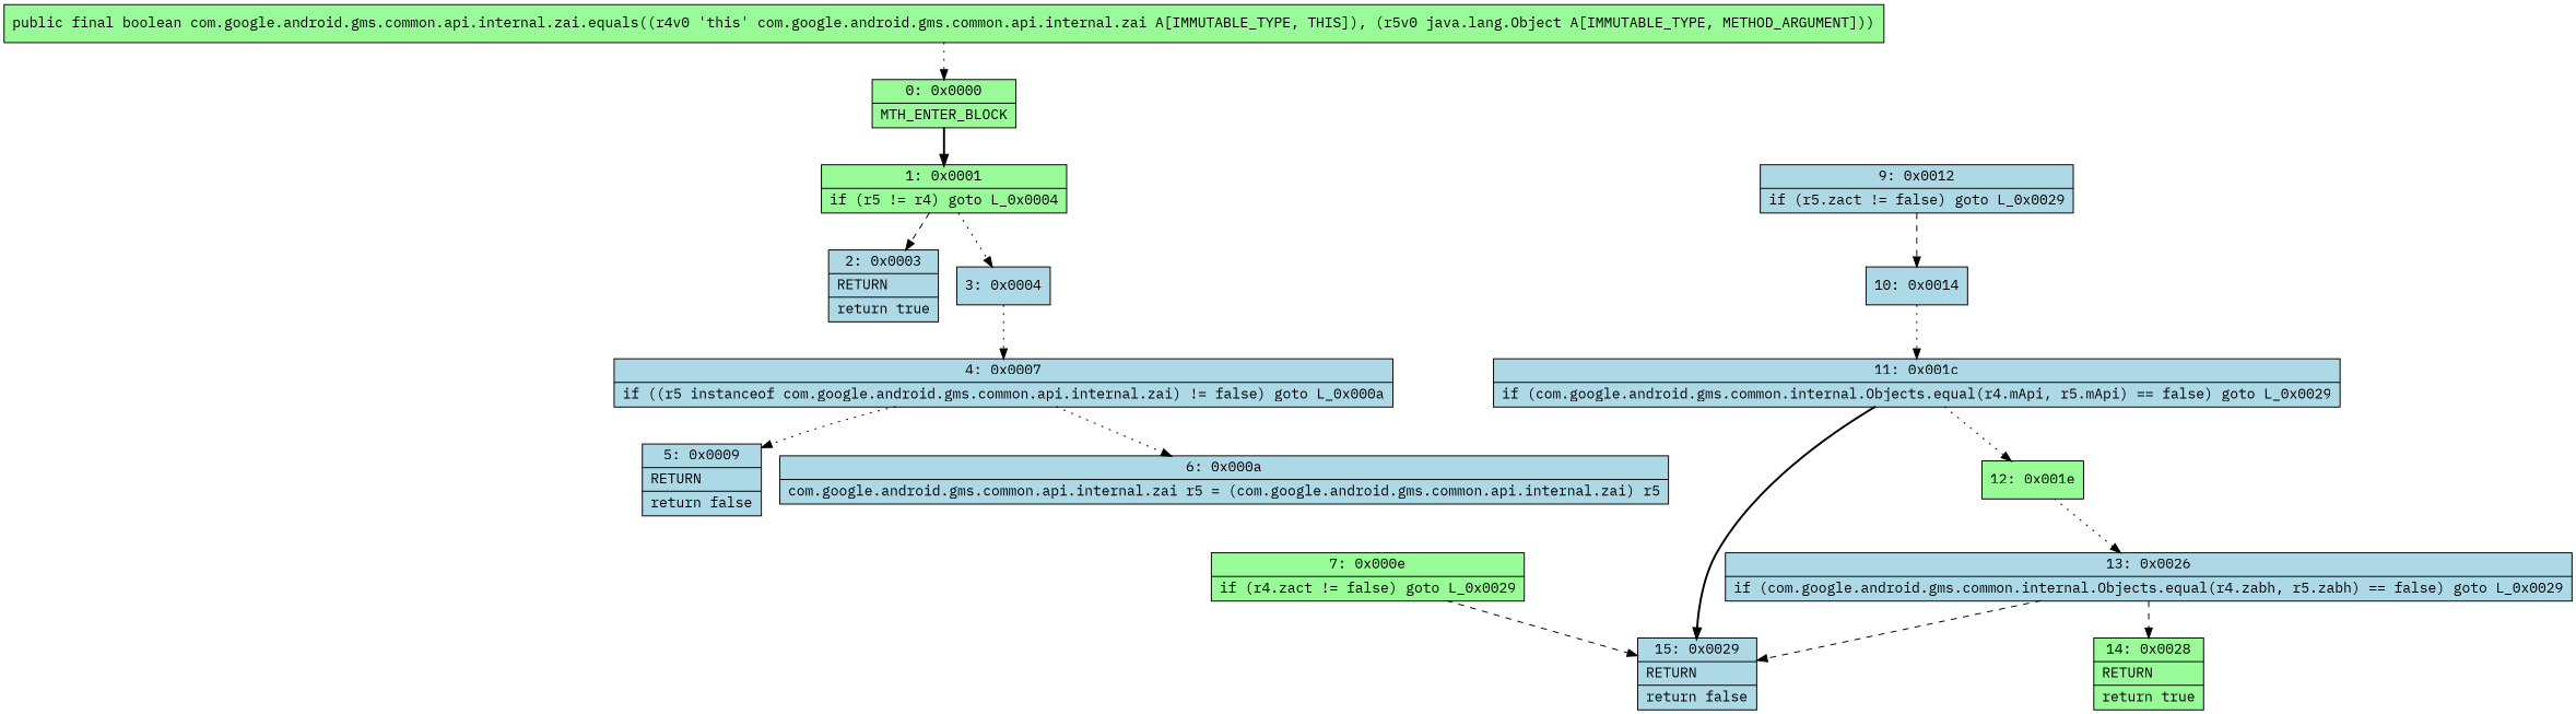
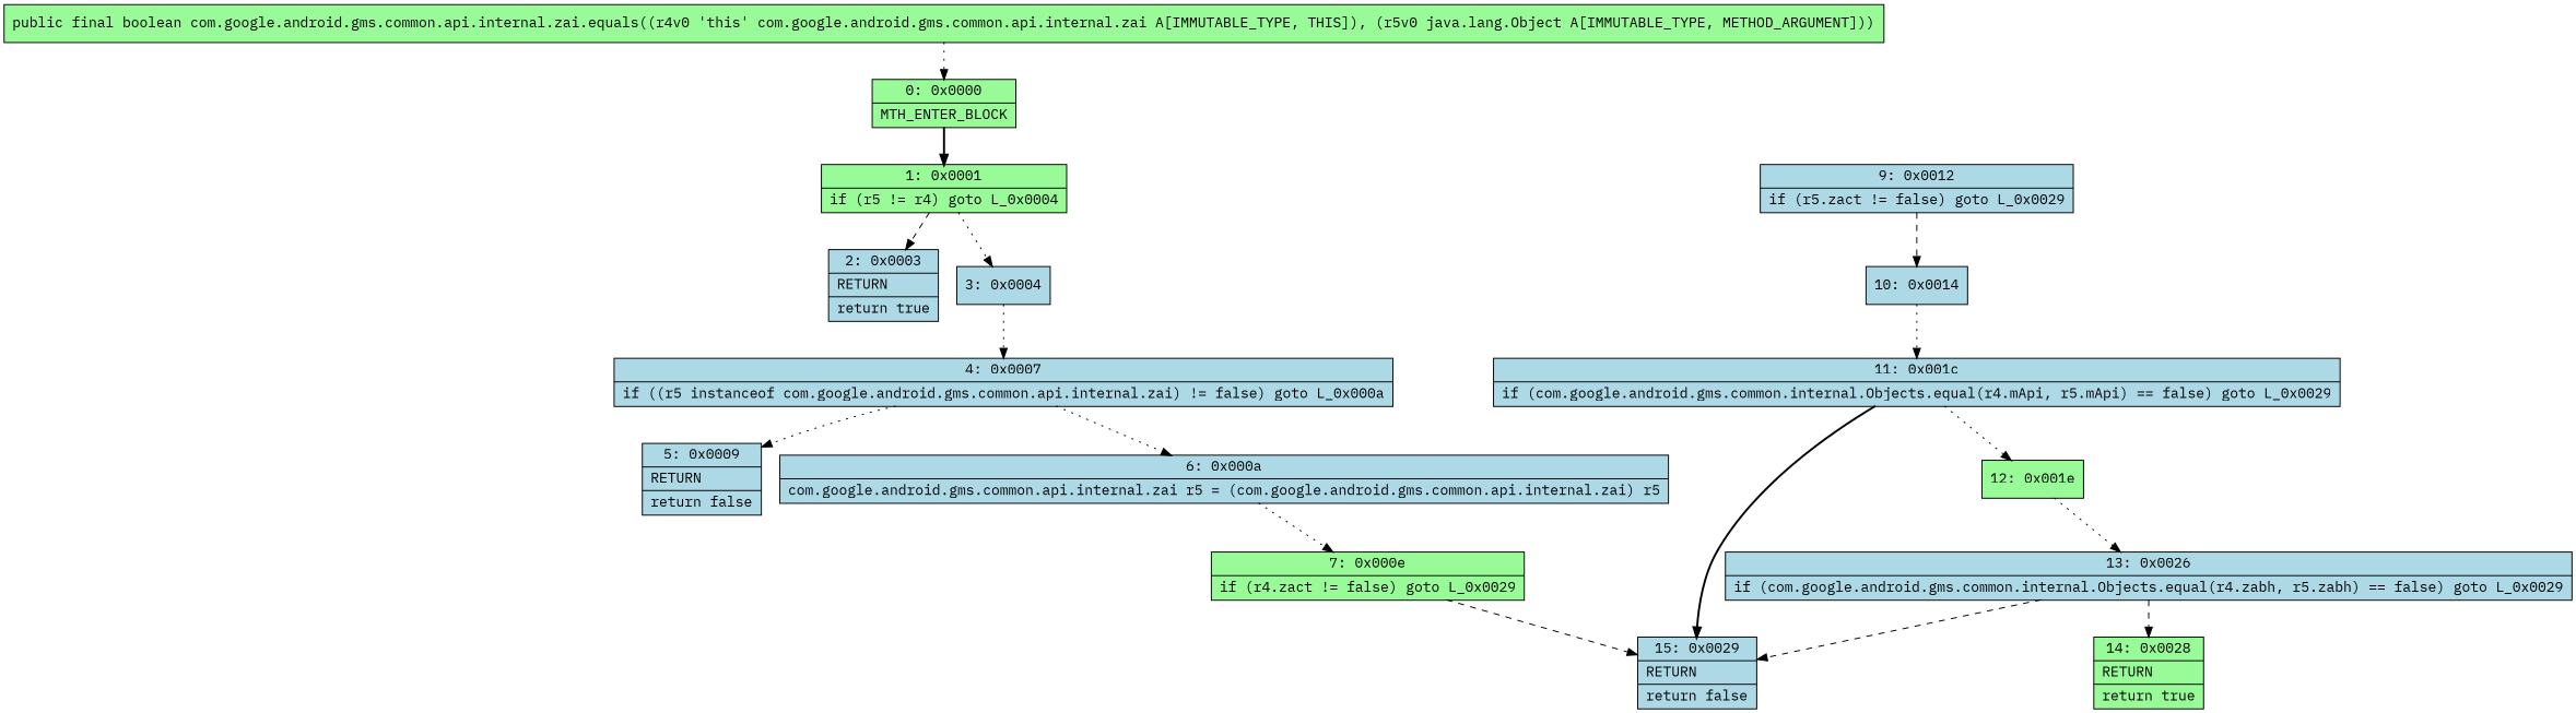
  digraph {
    fontname="IBM Plex Mono"
    node [fillcolor=lightblue fontname="IBM Plex Mono" shape=record style=filled]
    edge [fontname="IBM Plex Mono" style=dotted]
    n1 [fillcolor=palegreen label="{0\:\ 0x0000|MTH_ENTER_BLOCK\l}"]
    n2 [fillcolor=palegreen label="{1\:\ 0x0001|if (r5 != r4) goto L_0x0004\l}"]
    n3 [label="{2\:\ 0x0003|RETURN\l|return true\l}"]
    n4 [label="{3\:\ 0x0004}"]
    n5 [label="{4\:\ 0x0007|if ((r5 instanceof com.google.android.gms.common.api.internal.zai) != false) goto L_0x000a\l}"]
    n6 [label="{5\:\ 0x0009|RETURN\l|return false\l}"]
    n7 [label="{6\:\ 0x000a|com.google.android.gms.common.api.internal.zai r5 = (com.google.android.gms.common.api.internal.zai) r5\l}"]
    n8 [fillcolor=palegreen label="{7\:\ 0x000e|if (r4.zact != false) goto L_0x0029\l}"]
    n9 [label="{15\:\ 0x0029|RETURN\l|return false\l}"]
    n10 [label="{9\:\ 0x0012|if (r5.zact != false) goto L_0x0029\l}"]
    n11 [label="{10\:\ 0x0014}"]
    n12 [label="{11\:\ 0x001c|if (com.google.android.gms.common.internal.Objects.equal(r4.mApi, r5.mApi) == false) goto L_0x0029\l}"]
    n13 [fillcolor=palegreen label="{12\:\ 0x001e}"]
    n14 [label="{13\:\ 0x0026|if (com.google.android.gms.common.internal.Objects.equal(r4.zabh, r5.zabh) == false) goto L_0x0029\l}"]
    n15 [fillcolor=palegreen label="{14\:\ 0x0028|RETURN\l|return true\l}"]
    n16 [fillcolor=palegreen label="{public final boolean com.google.android.gms.common.api.internal.zai.equals((r4v0 'this' com.google.android.gms.common.api.internal.zai A[IMMUTABLE_TYPE, THIS]), (r5v0 java.lang.Object A[IMMUTABLE_TYPE, METHOD_ARGUMENT])) }"]
    n1 -> n2 [style=bold]
    n2 -> n3 [style=dashed]
    n2 -> n4
    n4 -> n5
    n5 -> n6
    n5 -> n7
+   n7 -> n8
    n8 -> n9 [style=dashed]
    n10 -> n11 [style=dashed]
    n11 -> n12
    n12 -> n9 [style=bold]
    n12 -> n13
    n13 -> n14
    n14 -> n9 [style=dashed]
    n14 -> n15 [style=dashed]
    n16 -> n1
  }
